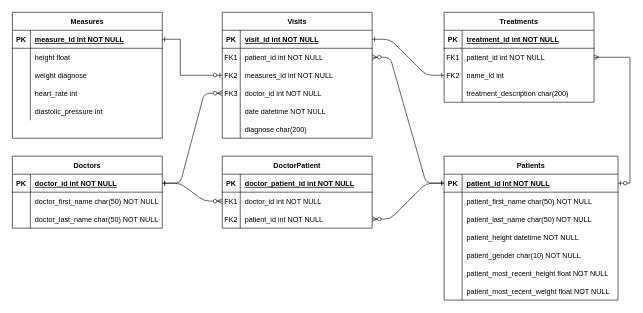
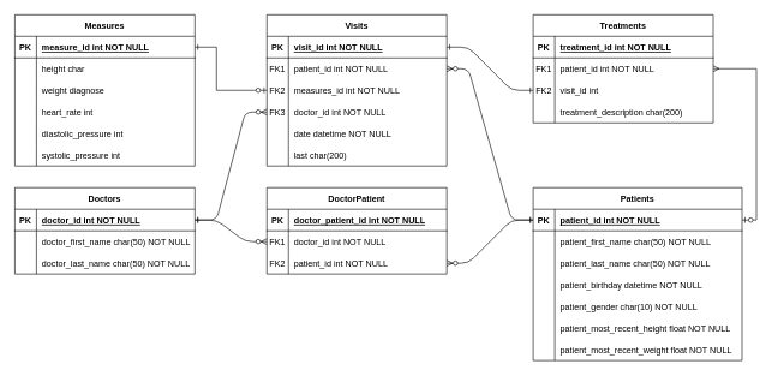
  <mxCell id="0" />
  <mxCell id="1" parent="0" />
  <mxCell id="2" value="Patients" style="shape=table;startSize=30;container=1;collapsible=1;childLayout=tableLayout;fixedRows=1;rowLines=0;fontStyle=1;align=center;resizeLast=1;" parent="1" vertex="1"><mxGeometry x="740" y="260" width="290" height="240" as="geometry"><mxRectangle x="380" y="240" width="80" height="30" as="alternateBounds" /></mxGeometry></mxCell>
  <mxCell id="3" value="" style="shape=partialRectangle;collapsible=0;dropTarget=0;pointerEvents=0;fillColor=none;points=[[0,0.5],[1,0.5]];portConstraint=eastwest;top=0;left=0;right=0;bottom=1;" parent="2" vertex="1"><mxGeometry y="30" width="290" height="30" as="geometry" /></mxCell>
  <mxCell id="4" value="PK" style="shape=partialRectangle;overflow=hidden;connectable=0;fillColor=none;top=0;left=0;bottom=0;right=0;fontStyle=1;" parent="3" vertex="1"><mxGeometry width="30" height="30" as="geometry" /></mxCell>
  <mxCell id="5" value="patient_id int NOT NULL " style="shape=partialRectangle;overflow=hidden;connectable=0;fillColor=none;top=0;left=0;bottom=0;right=0;align=left;spacingLeft=6;fontStyle=5;" parent="3" vertex="1"><mxGeometry x="30" width="260" height="30" as="geometry" /></mxCell>
  <mxCell id="6" value="" style="shape=partialRectangle;collapsible=0;dropTarget=0;pointerEvents=0;fillColor=none;points=[[0,0.5],[1,0.5]];portConstraint=eastwest;top=0;left=0;right=0;bottom=0;" parent="2" vertex="1"><mxGeometry y="60" width="290" height="30" as="geometry" /></mxCell>
  <mxCell id="7" value="" style="shape=partialRectangle;overflow=hidden;connectable=0;fillColor=none;top=0;left=0;bottom=0;right=0;" parent="6" vertex="1"><mxGeometry width="30" height="30" as="geometry" /></mxCell>
  <mxCell id="8" value="patient_first_name char(50) NOT NULL" style="shape=partialRectangle;overflow=hidden;connectable=0;fillColor=none;top=0;left=0;bottom=0;right=0;align=left;spacingLeft=6;" parent="6" vertex="1"><mxGeometry x="30" width="260" height="30" as="geometry" /></mxCell>
  <mxCell id="9" value="" style="shape=partialRectangle;collapsible=0;dropTarget=0;pointerEvents=0;fillColor=none;points=[[0,0.5],[1,0.5]];portConstraint=eastwest;top=0;left=0;right=0;bottom=0;" parent="2" vertex="1"><mxGeometry y="90" width="290" height="30" as="geometry" /></mxCell>
  <mxCell id="10" value="" style="shape=partialRectangle;overflow=hidden;connectable=0;fillColor=none;top=0;left=0;bottom=0;right=0;" parent="9" vertex="1"><mxGeometry width="30" height="30" as="geometry" /></mxCell>
  <mxCell id="11" value="patient_last_name char(50) NOT NULL    " style="shape=partialRectangle;overflow=hidden;connectable=0;fillColor=none;top=0;left=0;bottom=0;right=0;align=left;spacingLeft=6;" parent="9" vertex="1"><mxGeometry x="30" width="260" height="30" as="geometry" /></mxCell>
  <mxCell id="12" value="" style="shape=partialRectangle;collapsible=0;dropTarget=0;pointerEvents=0;fillColor=none;points=[[0,0.5],[1,0.5]];portConstraint=eastwest;top=0;left=0;right=0;bottom=0;" parent="2" vertex="1"><mxGeometry y="120" width="290" height="30" as="geometry" /></mxCell>
  <mxCell id="13" value="" style="shape=partialRectangle;overflow=hidden;connectable=0;fillColor=none;top=0;left=0;bottom=0;right=0;" parent="12" vertex="1"><mxGeometry width="30" height="30" as="geometry" /></mxCell>
- <mxCell id="14" value="patient_height datetime NOT NULL    " style="shape=partialRectangle;overflow=hidden;connectable=0;fillColor=none;top=0;left=0;bottom=0;right=0;align=left;spacingLeft=6;" parent="12" vertex="1"><mxGeometry x="30" width="260" height="30" as="geometry" /></mxCell>
+ <mxCell id="14" value="patient_birthday datetime NOT NULL    " style="shape=partialRectangle;overflow=hidden;connectable=0;fillColor=none;top=0;left=0;bottom=0;right=0;align=left;spacingLeft=6;" parent="12" vertex="1"><mxGeometry x="30" width="260" height="30" as="geometry" /></mxCell>
  <mxCell id="15" value="" style="shape=partialRectangle;collapsible=0;dropTarget=0;pointerEvents=0;fillColor=none;points=[[0,0.5],[1,0.5]];portConstraint=eastwest;top=0;left=0;right=0;bottom=0;" parent="2" vertex="1"><mxGeometry y="150" width="290" height="30" as="geometry" /></mxCell>
  <mxCell id="16" value="" style="shape=partialRectangle;overflow=hidden;connectable=0;fillColor=none;top=0;left=0;bottom=0;right=0;" parent="15" vertex="1"><mxGeometry width="30" height="30" as="geometry" /></mxCell>
  <mxCell id="17" value="patient_gender char(10) NOT NULL    " style="shape=partialRectangle;overflow=hidden;connectable=0;fillColor=none;top=0;left=0;bottom=0;right=0;align=left;spacingLeft=6;" parent="15" vertex="1"><mxGeometry x="30" width="260" height="30" as="geometry" /></mxCell>
  <mxCell id="18" value="" style="shape=partialRectangle;collapsible=0;dropTarget=0;pointerEvents=0;fillColor=none;points=[[0,0.5],[1,0.5]];portConstraint=eastwest;top=0;left=0;right=0;bottom=0;" parent="2" vertex="1"><mxGeometry y="180" width="290" height="30" as="geometry" /></mxCell>
  <mxCell id="19" value="" style="shape=partialRectangle;overflow=hidden;connectable=0;fillColor=none;top=0;left=0;bottom=0;right=0;" parent="18" vertex="1"><mxGeometry width="30" height="30" as="geometry" /></mxCell>
  <mxCell id="20" value="patient_most_recent_height float NOT NULL    " style="shape=partialRectangle;overflow=hidden;connectable=0;fillColor=none;top=0;left=0;bottom=0;right=0;align=left;spacingLeft=6;" parent="18" vertex="1"><mxGeometry x="30" width="260" height="30" as="geometry" /></mxCell>
  <mxCell id="21" value="" style="shape=partialRectangle;collapsible=0;dropTarget=0;pointerEvents=0;fillColor=none;points=[[0,0.5],[1,0.5]];portConstraint=eastwest;top=0;left=0;right=0;bottom=0;" parent="2" vertex="1"><mxGeometry y="210" width="290" height="30" as="geometry" /></mxCell>
  <mxCell id="22" value="" style="shape=partialRectangle;overflow=hidden;connectable=0;fillColor=none;top=0;left=0;bottom=0;right=0;" parent="21" vertex="1"><mxGeometry width="30" height="30" as="geometry" /></mxCell>
  <mxCell id="23" value="patient_most_recent_weight float NOT NULL    " style="shape=partialRectangle;overflow=hidden;connectable=0;fillColor=none;top=0;left=0;bottom=0;right=0;align=left;spacingLeft=6;" parent="21" vertex="1"><mxGeometry x="30" width="260" height="30" as="geometry" /></mxCell>
  <mxCell id="24" value="Doctors" style="shape=table;startSize=30;container=1;collapsible=1;childLayout=tableLayout;fixedRows=1;rowLines=0;fontStyle=1;align=center;resizeLast=1;" parent="1" vertex="1"><mxGeometry x="20" y="260" width="250" height="120" as="geometry"><mxRectangle width="80" height="30" as="alternateBounds" /></mxGeometry></mxCell>
  <mxCell id="25" value="" style="shape=partialRectangle;collapsible=0;dropTarget=0;pointerEvents=0;fillColor=none;points=[[0,0.5],[1,0.5]];portConstraint=eastwest;top=0;left=0;right=0;bottom=1;" parent="24" vertex="1"><mxGeometry y="30" width="250" height="30" as="geometry" /></mxCell>
  <mxCell id="26" value="PK" style="shape=partialRectangle;overflow=hidden;connectable=0;fillColor=none;top=0;left=0;bottom=0;right=0;fontStyle=1;" parent="25" vertex="1"><mxGeometry width="30" height="30" as="geometry" /></mxCell>
  <mxCell id="27" value="doctor_id int NOT NULL" style="shape=partialRectangle;overflow=hidden;connectable=0;fillColor=none;top=0;left=0;bottom=0;right=0;align=left;spacingLeft=6;fontStyle=5;" parent="25" vertex="1"><mxGeometry x="30" width="220" height="30" as="geometry" /></mxCell>
  <mxCell id="28" value="" style="shape=partialRectangle;collapsible=0;dropTarget=0;pointerEvents=0;fillColor=none;points=[[0,0.5],[1,0.5]];portConstraint=eastwest;top=0;left=0;right=0;bottom=0;" parent="24" vertex="1"><mxGeometry y="60" width="250" height="30" as="geometry" /></mxCell>
  <mxCell id="29" value="" style="shape=partialRectangle;overflow=hidden;connectable=0;fillColor=none;top=0;left=0;bottom=0;right=0;" parent="28" vertex="1"><mxGeometry width="30" height="30" as="geometry" /></mxCell>
  <mxCell id="30" value="doctor_first_name char(50) NOT NULL" style="shape=partialRectangle;overflow=hidden;connectable=0;fillColor=none;top=0;left=0;bottom=0;right=0;align=left;spacingLeft=6;" parent="28" vertex="1"><mxGeometry x="30" width="220" height="30" as="geometry" /></mxCell>
  <mxCell id="31" value="" style="shape=partialRectangle;collapsible=0;dropTarget=0;pointerEvents=0;fillColor=none;points=[[0,0.5],[1,0.5]];portConstraint=eastwest;top=0;left=0;right=0;bottom=0;" parent="24" vertex="1"><mxGeometry y="90" width="250" height="30" as="geometry" /></mxCell>
  <mxCell id="32" value="" style="shape=partialRectangle;overflow=hidden;connectable=0;fillColor=none;top=0;left=0;bottom=0;right=0;" parent="31" vertex="1"><mxGeometry width="30" height="30" as="geometry" /></mxCell>
  <mxCell id="33" value="doctor_last_name char(50) NOT NULL" style="shape=partialRectangle;overflow=hidden;connectable=0;fillColor=none;top=0;left=0;bottom=0;right=0;align=left;spacingLeft=6;" parent="31" vertex="1"><mxGeometry x="30" width="220" height="30" as="geometry" /></mxCell>
  <mxCell id="34" value="Measures" style="shape=table;startSize=30;container=1;collapsible=1;childLayout=tableLayout;fixedRows=1;rowLines=0;fontStyle=1;align=center;resizeLast=1;" parent="1" vertex="1"><mxGeometry x="20" y="20" width="250" height="210" as="geometry"><mxRectangle x="380" y="240" width="80" height="30" as="alternateBounds" /></mxGeometry></mxCell>
  <mxCell id="35" value="" style="shape=partialRectangle;collapsible=0;dropTarget=0;pointerEvents=0;fillColor=none;points=[[0,0.5],[1,0.5]];portConstraint=eastwest;top=0;left=0;right=0;bottom=1;" parent="34" vertex="1"><mxGeometry y="30" width="250" height="30" as="geometry" /></mxCell>
  <mxCell id="36" value="PK" style="shape=partialRectangle;overflow=hidden;connectable=0;fillColor=none;top=0;left=0;bottom=0;right=0;fontStyle=1;" parent="35" vertex="1"><mxGeometry width="30" height="30" as="geometry" /></mxCell>
  <mxCell id="37" value="measure_id int NOT NULL" style="shape=partialRectangle;overflow=hidden;connectable=0;fillColor=none;top=0;left=0;bottom=0;right=0;align=left;spacingLeft=6;fontStyle=5;" parent="35" vertex="1"><mxGeometry x="30" width="220" height="30" as="geometry" /></mxCell>
  <mxCell id="38" value="" style="shape=partialRectangle;collapsible=0;dropTarget=0;pointerEvents=0;fillColor=none;points=[[0,0.5],[1,0.5]];portConstraint=eastwest;top=0;left=0;right=0;bottom=0;" parent="34" vertex="1"><mxGeometry y="60" width="250" height="30" as="geometry" /></mxCell>
  <mxCell id="39" value="" style="shape=partialRectangle;overflow=hidden;connectable=0;fillColor=none;top=0;left=0;bottom=0;right=0;" parent="38" vertex="1"><mxGeometry width="30" height="30" as="geometry" /></mxCell>
- <mxCell id="40" value="height float" style="shape=partialRectangle;overflow=hidden;connectable=0;fillColor=none;top=0;left=0;bottom=0;right=0;align=left;spacingLeft=6;" parent="38" vertex="1"><mxGeometry x="30" width="220" height="30" as="geometry" /></mxCell>
+ <mxCell id="40" value="height char" style="shape=partialRectangle;overflow=hidden;connectable=0;fillColor=none;top=0;left=0;bottom=0;right=0;align=left;spacingLeft=6;" parent="38" vertex="1"><mxGeometry x="30" width="220" height="30" as="geometry" /></mxCell>
  <mxCell id="41" value="" style="shape=partialRectangle;collapsible=0;dropTarget=0;pointerEvents=0;fillColor=none;points=[[0,0.5],[1,0.5]];portConstraint=eastwest;top=0;left=0;right=0;bottom=0;" parent="34" vertex="1"><mxGeometry y="90" width="250" height="30" as="geometry" /></mxCell>
  <mxCell id="42" value="" style="shape=partialRectangle;overflow=hidden;connectable=0;fillColor=none;top=0;left=0;bottom=0;right=0;" parent="41" vertex="1"><mxGeometry width="30" height="30" as="geometry" /></mxCell>
  <mxCell id="43" value="weight diagnose" style="shape=partialRectangle;overflow=hidden;connectable=0;fillColor=none;top=0;left=0;bottom=0;right=0;align=left;spacingLeft=6;" parent="41" vertex="1"><mxGeometry x="30" width="220" height="30" as="geometry" /></mxCell>
  <mxCell id="44" value="" style="shape=partialRectangle;collapsible=0;dropTarget=0;pointerEvents=0;fillColor=none;points=[[0,0.5],[1,0.5]];portConstraint=eastwest;top=0;left=0;right=0;bottom=0;" parent="34" vertex="1"><mxGeometry y="120" width="250" height="30" as="geometry" /></mxCell>
  <mxCell id="45" value="" style="shape=partialRectangle;overflow=hidden;connectable=0;fillColor=none;top=0;left=0;bottom=0;right=0;" parent="44" vertex="1"><mxGeometry width="30" height="30" as="geometry" /></mxCell>
  <mxCell id="46" value="heart_rate int" style="shape=partialRectangle;overflow=hidden;connectable=0;fillColor=none;top=0;left=0;bottom=0;right=0;align=left;spacingLeft=6;" parent="44" vertex="1"><mxGeometry x="30" width="220" height="30" as="geometry" /></mxCell>
  <mxCell id="47" value="" style="shape=partialRectangle;collapsible=0;dropTarget=0;pointerEvents=0;fillColor=none;points=[[0,0.5],[1,0.5]];portConstraint=eastwest;top=0;left=0;right=0;bottom=0;" parent="34" vertex="1"><mxGeometry y="150" width="250" height="30" as="geometry" /></mxCell>
  <mxCell id="48" value="" style="shape=partialRectangle;overflow=hidden;connectable=0;fillColor=none;top=0;left=0;bottom=0;right=0;" parent="47" vertex="1"><mxGeometry width="30" height="30" as="geometry" /></mxCell>
  <mxCell id="49" value="diastolic_pressure int" style="shape=partialRectangle;overflow=hidden;connectable=0;fillColor=none;top=0;left=0;bottom=0;right=0;align=left;spacingLeft=6;" parent="47" vertex="1"><mxGeometry x="30" width="220" height="30" as="geometry" /></mxCell>
  <mxCell id="50" value="" style="shape=partialRectangle;collapsible=0;dropTarget=0;pointerEvents=0;fillColor=none;points=[[0,0.5],[1,0.5]];portConstraint=eastwest;top=0;left=0;right=0;bottom=0;" parent="34" vertex="1"><mxGeometry y="180" width="250" height="30" as="geometry" /></mxCell>
  <mxCell id="51" value="" style="shape=partialRectangle;overflow=hidden;connectable=0;fillColor=none;top=0;left=0;bottom=0;right=0;" parent="50" vertex="1"><mxGeometry width="30" height="30" as="geometry" /></mxCell>
+ <mxCell id="52" value="systolic_pressure int" style="shape=partialRectangle;overflow=hidden;connectable=0;fillColor=none;top=0;left=0;bottom=0;right=0;align=left;spacingLeft=6;" parent="50" vertex="1"><mxGeometry x="30" width="220" height="30" as="geometry" /></mxCell>
  <mxCell id="53" value="Visits" style="shape=table;startSize=30;container=1;collapsible=1;childLayout=tableLayout;fixedRows=1;rowLines=0;fontStyle=1;align=center;resizeLast=1;" parent="1" vertex="1"><mxGeometry x="370" y="20" width="250" height="210" as="geometry"><mxRectangle x="380" y="240" width="80" height="30" as="alternateBounds" /></mxGeometry></mxCell>
  <mxCell id="54" value="" style="shape=partialRectangle;collapsible=0;dropTarget=0;pointerEvents=0;fillColor=none;points=[[0,0.5],[1,0.5]];portConstraint=eastwest;top=0;left=0;right=0;bottom=1;" parent="53" vertex="1"><mxGeometry y="30" width="250" height="30" as="geometry" /></mxCell>
  <mxCell id="55" value="PK" style="shape=partialRectangle;overflow=hidden;connectable=0;fillColor=none;top=0;left=0;bottom=0;right=0;fontStyle=1;" parent="54" vertex="1"><mxGeometry width="30" height="30" as="geometry" /></mxCell>
  <mxCell id="56" value="visit_id int NOT NULL " style="shape=partialRectangle;overflow=hidden;connectable=0;fillColor=none;top=0;left=0;bottom=0;right=0;align=left;spacingLeft=6;fontStyle=5;" parent="54" vertex="1"><mxGeometry x="30" width="220" height="30" as="geometry" /></mxCell>
  <mxCell id="57" value="" style="shape=partialRectangle;collapsible=0;dropTarget=0;pointerEvents=0;fillColor=none;points=[[0,0.5],[1,0.5]];portConstraint=eastwest;top=0;left=0;right=0;bottom=0;" parent="53" vertex="1"><mxGeometry y="60" width="250" height="30" as="geometry" /></mxCell>
  <mxCell id="58" value="FK1" style="shape=partialRectangle;overflow=hidden;connectable=0;fillColor=none;top=0;left=0;bottom=0;right=0;" parent="57" vertex="1"><mxGeometry width="30" height="30" as="geometry" /></mxCell>
  <mxCell id="59" value="patient_id int NOT NULL" style="shape=partialRectangle;overflow=hidden;connectable=0;fillColor=none;top=0;left=0;bottom=0;right=0;align=left;spacingLeft=6;" parent="57" vertex="1"><mxGeometry x="30" width="220" height="30" as="geometry" /></mxCell>
  <mxCell id="60" value="" style="shape=partialRectangle;collapsible=0;dropTarget=0;pointerEvents=0;fillColor=none;points=[[0,0.5],[1,0.5]];portConstraint=eastwest;top=0;left=0;right=0;bottom=0;" parent="53" vertex="1"><mxGeometry y="90" width="250" height="30" as="geometry" /></mxCell>
  <mxCell id="61" value="FK2" style="shape=partialRectangle;overflow=hidden;connectable=0;fillColor=none;top=0;left=0;bottom=0;right=0;" parent="60" vertex="1"><mxGeometry width="30" height="30" as="geometry" /></mxCell>
  <mxCell id="62" value="measures_id int NOT NULL" style="shape=partialRectangle;overflow=hidden;connectable=0;fillColor=none;top=0;left=0;bottom=0;right=0;align=left;spacingLeft=6;" parent="60" vertex="1"><mxGeometry x="30" width="220" height="30" as="geometry" /></mxCell>
  <mxCell id="63" value="" style="shape=partialRectangle;collapsible=0;dropTarget=0;pointerEvents=0;fillColor=none;points=[[0,0.5],[1,0.5]];portConstraint=eastwest;top=0;left=0;right=0;bottom=0;" vertex="1" parent="53"><mxGeometry y="120" width="250" height="30" as="geometry" /></mxCell>
  <mxCell id="64" value="FK3" style="shape=partialRectangle;overflow=hidden;connectable=0;fillColor=none;top=0;left=0;bottom=0;right=0;" vertex="1" parent="63"><mxGeometry width="30" height="30" as="geometry" /></mxCell>
  <mxCell id="65" value="doctor_id int NOT NULL" style="shape=partialRectangle;overflow=hidden;connectable=0;fillColor=none;top=0;left=0;bottom=0;right=0;align=left;spacingLeft=6;" vertex="1" parent="63"><mxGeometry x="30" width="220" height="30" as="geometry" /></mxCell>
  <mxCell id="66" value="" style="shape=partialRectangle;collapsible=0;dropTarget=0;pointerEvents=0;fillColor=none;points=[[0,0.5],[1,0.5]];portConstraint=eastwest;top=0;left=0;right=0;bottom=0;" parent="53" vertex="1"><mxGeometry y="150" width="250" height="30" as="geometry" /></mxCell>
  <mxCell id="67" value="" style="shape=partialRectangle;overflow=hidden;connectable=0;fillColor=none;top=0;left=0;bottom=0;right=0;" parent="66" vertex="1"><mxGeometry width="30" height="30" as="geometry" /></mxCell>
  <mxCell id="68" value="date datetime NOT NULL    " style="shape=partialRectangle;overflow=hidden;connectable=0;fillColor=none;top=0;left=0;bottom=0;right=0;align=left;spacingLeft=6;" parent="66" vertex="1"><mxGeometry x="30" width="220" height="30" as="geometry" /></mxCell>
  <mxCell id="69" value="" style="shape=partialRectangle;collapsible=0;dropTarget=0;pointerEvents=0;fillColor=none;points=[[0,0.5],[1,0.5]];portConstraint=eastwest;top=0;left=0;right=0;bottom=0;" parent="53" vertex="1"><mxGeometry y="180" width="250" height="30" as="geometry" /></mxCell>
  <mxCell id="70" value="" style="shape=partialRectangle;overflow=hidden;connectable=0;fillColor=none;top=0;left=0;bottom=0;right=0;" parent="69" vertex="1"><mxGeometry width="30" height="30" as="geometry" /></mxCell>
- <mxCell id="71" value="diagnose char(200)" style="shape=partialRectangle;overflow=hidden;connectable=0;fillColor=none;top=0;left=0;bottom=0;right=0;align=left;spacingLeft=6;" parent="69" vertex="1"><mxGeometry x="30" width="220" height="30" as="geometry" /></mxCell>
+ <mxCell id="71" value="last char(200)" style="shape=partialRectangle;overflow=hidden;connectable=0;fillColor=none;top=0;left=0;bottom=0;right=0;align=left;spacingLeft=6;" parent="69" vertex="1"><mxGeometry x="30" width="220" height="30" as="geometry" /></mxCell>
  <mxCell id="72" value="Treatments" style="shape=table;startSize=30;container=1;collapsible=1;childLayout=tableLayout;fixedRows=1;rowLines=0;fontStyle=1;align=center;resizeLast=1;" parent="1" vertex="1"><mxGeometry x="740" y="20" width="250" height="150" as="geometry"><mxRectangle x="380" y="240" width="80" height="30" as="alternateBounds" /></mxGeometry></mxCell>
  <mxCell id="73" value="" style="shape=partialRectangle;collapsible=0;dropTarget=0;pointerEvents=0;fillColor=none;points=[[0,0.5],[1,0.5]];portConstraint=eastwest;top=0;left=0;right=0;bottom=1;" parent="72" vertex="1"><mxGeometry y="30" width="250" height="30" as="geometry" /></mxCell>
  <mxCell id="74" value="PK" style="shape=partialRectangle;overflow=hidden;connectable=0;fillColor=none;top=0;left=0;bottom=0;right=0;fontStyle=1;" parent="73" vertex="1"><mxGeometry width="30" height="30" as="geometry" /></mxCell>
  <mxCell id="75" value="treatment_id int NOT NULL " style="shape=partialRectangle;overflow=hidden;connectable=0;fillColor=none;top=0;left=0;bottom=0;right=0;align=left;spacingLeft=6;fontStyle=5;" parent="73" vertex="1"><mxGeometry x="30" width="220" height="30" as="geometry" /></mxCell>
  <mxCell id="76" value="" style="shape=partialRectangle;collapsible=0;dropTarget=0;pointerEvents=0;fillColor=none;points=[[0,0.5],[1,0.5]];portConstraint=eastwest;top=0;left=0;right=0;bottom=0;" parent="72" vertex="1"><mxGeometry y="60" width="250" height="30" as="geometry" /></mxCell>
  <mxCell id="77" value="FK1" style="shape=partialRectangle;overflow=hidden;connectable=0;fillColor=none;top=0;left=0;bottom=0;right=0;" parent="76" vertex="1"><mxGeometry width="30" height="30" as="geometry" /></mxCell>
  <mxCell id="78" value="patient_id int NOT NULL" style="shape=partialRectangle;overflow=hidden;connectable=0;fillColor=none;top=0;left=0;bottom=0;right=0;align=left;spacingLeft=6;" parent="76" vertex="1"><mxGeometry x="30" width="220" height="30" as="geometry" /></mxCell>
  <mxCell id="79" value="" style="shape=partialRectangle;collapsible=0;dropTarget=0;pointerEvents=0;fillColor=none;points=[[0,0.5],[1,0.5]];portConstraint=eastwest;top=0;left=0;right=0;bottom=0;" parent="72" vertex="1"><mxGeometry y="90" width="250" height="30" as="geometry" /></mxCell>
  <mxCell id="80" value="FK2" style="shape=partialRectangle;overflow=hidden;connectable=0;fillColor=none;top=0;left=0;bottom=0;right=0;" parent="79" vertex="1"><mxGeometry width="30" height="30" as="geometry" /></mxCell>
- <mxCell id="81" value="name_id int" style="shape=partialRectangle;overflow=hidden;connectable=0;fillColor=none;top=0;left=0;bottom=0;right=0;align=left;spacingLeft=6;" parent="79" vertex="1"><mxGeometry x="30" width="220" height="30" as="geometry" /></mxCell>
+ <mxCell id="81" value="visit_id int" style="shape=partialRectangle;overflow=hidden;connectable=0;fillColor=none;top=0;left=0;bottom=0;right=0;align=left;spacingLeft=6;" parent="79" vertex="1"><mxGeometry x="30" width="220" height="30" as="geometry" /></mxCell>
  <mxCell id="82" value="" style="shape=partialRectangle;collapsible=0;dropTarget=0;pointerEvents=0;fillColor=none;points=[[0,0.5],[1,0.5]];portConstraint=eastwest;top=0;left=0;right=0;bottom=0;" parent="72" vertex="1"><mxGeometry y="120" width="250" height="30" as="geometry" /></mxCell>
  <mxCell id="83" value="" style="shape=partialRectangle;overflow=hidden;connectable=0;fillColor=none;top=0;left=0;bottom=0;right=0;" parent="82" vertex="1"><mxGeometry width="30" height="30" as="geometry" /></mxCell>
  <mxCell id="84" value="treatment_description char(200)" style="shape=partialRectangle;overflow=hidden;connectable=0;fillColor=none;top=0;left=0;bottom=0;right=0;align=left;spacingLeft=6;" parent="82" vertex="1"><mxGeometry x="30" width="220" height="30" as="geometry" /></mxCell>
  <mxCell id="85" value="" style="edgeStyle=entityRelationEdgeStyle;endArrow=ERone;startArrow=ERone;endFill=0;startFill=0;exitX=1;exitY=0.5;exitDx=0;exitDy=0;entryX=0;entryY=0.5;entryDx=0;entryDy=0;" parent="1" source="54" target="79" edge="1"><mxGeometry width="100" height="100" relative="1" as="geometry"><mxPoint x="710" y="610" as="sourcePoint" /><mxPoint x="710" y="870" as="targetPoint" /></mxGeometry></mxCell>
  <mxCell id="86" value="" style="edgeStyle=entityRelationEdgeStyle;endArrow=ERzeroToMany;startArrow=ERone;endFill=1;startFill=0;exitX=1;exitY=0.5;exitDx=0;exitDy=0;entryX=0;entryY=0.5;entryDx=0;entryDy=0;" parent="1" source="25" target="91" edge="1"><mxGeometry width="100" height="100" relative="1" as="geometry"><mxPoint x="340" y="335" as="sourcePoint" /><mxPoint x="420" y="125" as="targetPoint" /></mxGeometry></mxCell>
  <mxCell id="87" value="DoctorPatient" style="shape=table;startSize=30;container=1;collapsible=1;childLayout=tableLayout;fixedRows=1;rowLines=0;fontStyle=1;align=center;resizeLast=1;" parent="1" vertex="1"><mxGeometry x="370" y="260" width="250" height="120" as="geometry"><mxRectangle width="80" height="30" as="alternateBounds" /></mxGeometry></mxCell>
  <mxCell id="88" value="" style="shape=partialRectangle;collapsible=0;dropTarget=0;pointerEvents=0;fillColor=none;points=[[0,0.5],[1,0.5]];portConstraint=eastwest;top=0;left=0;right=0;bottom=1;" parent="87" vertex="1"><mxGeometry y="30" width="250" height="30" as="geometry" /></mxCell>
  <mxCell id="89" value="PK" style="shape=partialRectangle;overflow=hidden;connectable=0;fillColor=none;top=0;left=0;bottom=0;right=0;fontStyle=1;" parent="88" vertex="1"><mxGeometry width="30" height="30" as="geometry" /></mxCell>
  <mxCell id="90" value="doctor_patient_id int NOT NULL" style="shape=partialRectangle;overflow=hidden;connectable=0;fillColor=none;top=0;left=0;bottom=0;right=0;align=left;spacingLeft=6;fontStyle=5;" parent="88" vertex="1"><mxGeometry x="30" width="220" height="30" as="geometry" /></mxCell>
  <mxCell id="91" value="" style="shape=partialRectangle;collapsible=0;dropTarget=0;pointerEvents=0;fillColor=none;points=[[0,0.5],[1,0.5]];portConstraint=eastwest;top=0;left=0;right=0;bottom=0;" parent="87" vertex="1"><mxGeometry y="60" width="250" height="30" as="geometry" /></mxCell>
  <mxCell id="92" value="FK1" style="shape=partialRectangle;overflow=hidden;connectable=0;fillColor=none;top=0;left=0;bottom=0;right=0;" parent="91" vertex="1"><mxGeometry width="30" height="30" as="geometry" /></mxCell>
  <mxCell id="93" value="doctor_id int NOT NULL" style="shape=partialRectangle;overflow=hidden;connectable=0;fillColor=none;top=0;left=0;bottom=0;right=0;align=left;spacingLeft=6;" parent="91" vertex="1"><mxGeometry x="30" width="220" height="30" as="geometry" /></mxCell>
  <mxCell id="94" value="" style="shape=partialRectangle;collapsible=0;dropTarget=0;pointerEvents=0;fillColor=none;points=[[0,0.5],[1,0.5]];portConstraint=eastwest;top=0;left=0;right=0;bottom=0;" parent="87" vertex="1"><mxGeometry y="90" width="250" height="30" as="geometry" /></mxCell>
  <mxCell id="95" value="FK2" style="shape=partialRectangle;overflow=hidden;connectable=0;fillColor=none;top=0;left=0;bottom=0;right=0;" parent="94" vertex="1"><mxGeometry width="30" height="30" as="geometry" /></mxCell>
  <mxCell id="96" value="patient_id int NOT NULL" style="shape=partialRectangle;overflow=hidden;connectable=0;fillColor=none;top=0;left=0;bottom=0;right=0;align=left;spacingLeft=6;" parent="94" vertex="1"><mxGeometry x="30" width="220" height="30" as="geometry" /></mxCell>
  <mxCell id="97" value="" style="edgeStyle=entityRelationEdgeStyle;endArrow=ERzeroToMany;startArrow=ERone;endFill=1;startFill=0;exitX=0;exitY=0.5;exitDx=0;exitDy=0;entryX=1;entryY=0.5;entryDx=0;entryDy=0;" parent="1" source="3" target="94" edge="1"><mxGeometry width="100" height="100" relative="1" as="geometry"><mxPoint x="530" y="480" as="sourcePoint" /><mxPoint x="640" y="520" as="targetPoint" /></mxGeometry></mxCell>
  <mxCell id="98" style="edgeStyle=elbowEdgeStyle;rounded=0;orthogonalLoop=1;jettySize=auto;html=1;exitX=1;exitY=0.5;exitDx=0;exitDy=0;entryX=1;entryY=0.5;entryDx=0;entryDy=0;startArrow=ERzeroToOne;startFill=1;endArrow=ERmany;endFill=0;" parent="1" source="3" target="76" edge="1"><mxGeometry relative="1" as="geometry"><Array as="points"><mxPoint x="1050" y="200" /></Array></mxGeometry></mxCell>
  <mxCell id="99" style="edgeStyle=elbowEdgeStyle;rounded=0;orthogonalLoop=1;jettySize=auto;html=1;exitX=0;exitY=0.5;exitDx=0;exitDy=0;entryX=1;entryY=0.5;entryDx=0;entryDy=0;startArrow=ERzeroToOne;startFill=1;endArrow=ERone;endFill=0;" parent="1" source="60" target="35" edge="1"><mxGeometry relative="1" as="geometry"><Array as="points"><mxPoint x="300" y="90" /></Array></mxGeometry></mxCell>
  <mxCell id="100" value="" style="edgeStyle=entityRelationEdgeStyle;endArrow=ERzeroToMany;startArrow=ERone;endFill=1;startFill=0;exitX=0;exitY=0.5;exitDx=0;exitDy=0;" edge="1" parent="1" source="3" target="57"><mxGeometry width="100" height="100" relative="1" as="geometry"><mxPoint x="750" y="315" as="sourcePoint" /><mxPoint x="630" y="375" as="targetPoint" /></mxGeometry></mxCell>
  <mxCell id="101" value="" style="edgeStyle=entityRelationEdgeStyle;endArrow=ERzeroToMany;startArrow=ERone;endFill=1;startFill=0;exitX=1;exitY=0.5;exitDx=0;exitDy=0;entryX=0;entryY=0.5;entryDx=0;entryDy=0;" edge="1" parent="1" source="25" target="63"><mxGeometry width="100" height="100" relative="1" as="geometry"><mxPoint x="280" y="315" as="sourcePoint" /><mxPoint x="380" y="345" as="targetPoint" /></mxGeometry></mxCell>
